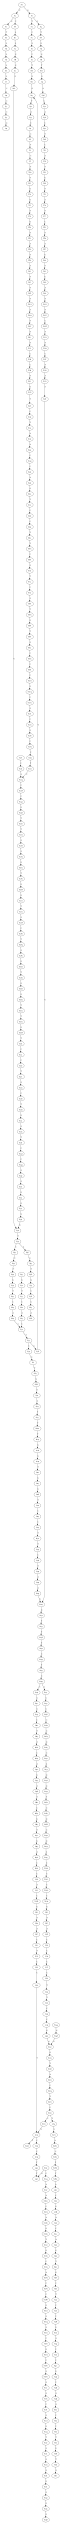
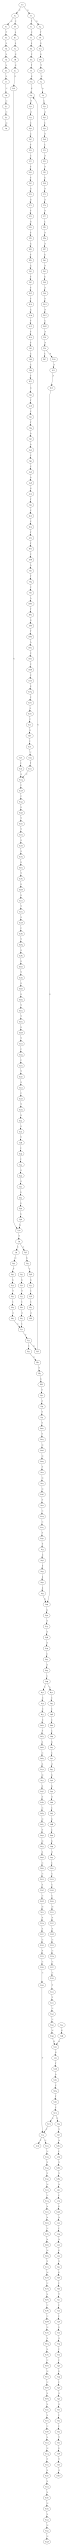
  strict digraph {
    fontname="Playfair Display"
    node [fontname="Playfair Display"]
    edge [fontname="Playfair Display"]
    S0
    S1
    S2
    S3
    S4
    S5
    S6
    S7
    S8
    S9
    S10
    S11
    S12
    S13
    S14
    S15
    S16
    S17
    S18
    S19
    S20
    S21
    S22
    S23
    S24
    S25
    S26
    S27
    S28
    S29
    S30
    S31
    S32
    S33
    S34
    S35
    S36
    S37
    S38
    S39
    S40
    S41
    S42
    S43
    S44
    S45
    S46
    S48
    S49
    S50
    S51
    S47
    S52
    S53
    S54
    S55
    S56
    S57
    S58
    S59
    S60
    S61
    S62
    S63
    S64
    S65
    S66
    S67
    S68
    S69
    S70
    S71
    S72
    S73
    S74
    S75
    S76
    S77
    S78
    S79
    S80
    S81
    S82
    S83
    S84
    S85
    S86
    S87
    S88
    S89
    S90
    S91
    S92
    S93
    S94
    S95
    S96
    S97
    S98
    S99
    S100
    S101
    S102
    S103
    S104
    S105
    S106
    S107
    S108
    S109
    S110
    S111
    S112
    S113
    S114
    S115
    S116
    S117
    S118
    S119
    S120
    S121
    S122
    S123
    S124
    S125
    S126
    S127
    S128
    S129
    S130
    S131
    S132
    S133
    S134
    S135
    S136
    S137
    S138
    S139
    S140
    S141
    S142
    S143
    S144
    S145
    S146
    S147
    S148
    S149
    S150
    S151
    S152
    S153
    S154
    S155
    S156
    S157
    S158
    S159
    S160
    S161
    S162
    S163
    S164
    S165
    S166
    S167
    S168
    S169
    S170
    S171
    S172
    S173
    S174
    S175
    S176
    S177
    S178
    S179
    S180
    S181
    S182
    S183
    S184
    S185
    S186
    S187
    S188
    S189
    S190
    S191
    S192
    S193
    S194
    S195
    S196
    S197
    S198
    S199
    S200
    S201
    S202
    S203
    S204
    S205
    S206
    S207
    S208
    S209
    S210
    S211
    S212
    S213
    S214
    S215
    S216
    S217
    S218
    S219
    S220
    S221
    S222
    S223
    S224
    S225
    S226
    S227
    S234
    S229
    S230
    S228
    S231
    S232
    S233
    S235
    S236
    S237
    S238
    S239
    S241
    S242
    S243
    S245
    S246
    S247
    S244
    S248
    S249
    S250
    S251
    S252
    S253
    S254
    S255
    S256
    S257
    S258
    S259
    S260
    S261
    S262
    S263
    S264
    S265
    S266
    S267
    S268
    S269
    S270
    S271
    S272
    S273
    S274
    S275
    S276
    S277
    S278
    S279
    S280
    S281
    S282
    S283
    S284
    S285
    S286
    S287
    S288
    S289
    S290
    S291
    S292
    S293
    S294
    S295
    S296
    S297
    S298
    S299
    S300
    S301
    S302
    S303
    S304
    S305
    S306
    S307
    S308
    S309
    S310
    S311
    S312
    S313
    S314
    S315
    S316
    S317
    S318
    S319
    S320
    S321
    S322
    S323
    S324
    S325
    S326
    S327
    S328
    S329
    S330
    S331
    S332
    S333
    S334
    S335
    S336
    S337
    S338
    S339
    S340
    S341
    S342
    S343
    S344
    S345
    S346
    S347
    S348
    S349
    S350
    S351
    S352
    S353
    S354
    S355
    S356
    S357
    S358
    S359
    S360
    S0 -> S1 [label=G]
    S0 -> S2 [label=C]
    S1 -> S3 [label=T]
    S1 -> S4 [label=G]
    S2 -> S5 [label=G]
    S2 -> S6 [label=C]
    S3 -> S7 [label=C]
    S4 -> S8 [label=T]
    S5 -> S9 [label=T]
    S6 -> S10 [label=A]
    S7 -> S11 [label=A]
    S8 -> S12 [label=G]
    S9 -> S13 [label=A]
    S10 -> S14 [label=A]
    S11 -> S15 [label=C]
    S12 -> S16 [label=G]
    S13 -> S17 [label=A]
    S14 -> S18 [label=G]
    S15 -> S19 [label=T]
    S16 -> S20 [label=T]
    S17 -> S21 [label=A]
    S18 -> S22 [label=G]
    S19 -> S23 [label=G]
    S20 -> S24 [label=G]
    S21 -> S25 [label=A]
    S22 -> S26 [label=G]
    S23 -> S27 [label=G]
    S24 -> S28 [label=A]
    S25 -> S29 [label=C]
    S26 -> S30 [label=G]
    S27 -> S31 [label=T]
    S28 -> S32 [label=C]
    S29 -> S33 [label=C]
    S30 -> S34 [label=T]
    S31 -> S35 [label=A]
    S32 -> S36 [label=A]
    S33 -> S37 [label=C]
    S34 -> S38 [label=A]
    S34 -> S39 [label=C]
    S35 -> S40 [label=C]
    S36 -> S41 [label=C]
    S37 -> S42 [label=G]
    S38 -> S43 [label=G]
    S39 -> S44 [label=G]
    S40 -> S45 [label=C]
    S41 -> S46 [label=T]
    S43 -> S48 [label=T]
    S44 -> S49 [label=T]
    S45 -> S50 [label=T]
    S46 -> S51 [label=C]
    S48 -> S53 [label=G]
    S49 -> S54 [label=G]
    S50 -> S55 [label=C]
    S51 -> S56 [label=A]
    S47 -> S52 [label=G]
    S52 -> S57 [label=T]
    S53 -> S58 [label=C]
    S54 -> S59 [label=T]
    S55 -> S60 [label=T]
    S56 -> S61 [label=T]
    S57 -> S62 [label=C]
    S58 -> S63 [label=C]
    S59 -> S64 [label=C]
    S60 -> S65 [label=T]
    S61 -> S66 [label=G]
    S62 -> S67 [label=A]
    S63 -> S68 [label=A]
    S64 -> S69 [label=A]
    S65 -> S70 [label=G]
    S66 -> S71 [label=T]
    S67 -> S72 [label=C]
    S69 -> S72 [label=C]
    S70 -> S73 [label=G]
    S71 -> S74 [label=A]
    S72 -> S75 [label=T]
    S73 -> S76 [label=T]
    S74 -> S77 [label=T]
    S75 -> S78 [label=G]
    S75 -> S79 [label=C]
    S76 -> S80 [label=G]
    S77 -> S81 [label=C]
    S78 -> S27 [label=G]
    S79 -> S82 [label=G]
    S80 -> S83 [label=T]
    S81 -> S84 [label=T]
    S82 -> S85 [label=T]
    S83 -> S86 [label=A]
    S84 -> S87 [label=A]
    S85 -> S88 [label=G]
    S86 -> S89 [label=T]
    S87 -> S90 [label=G]
    S88 -> S91 [label=T]
    S89 -> S92 [label=A]
    S90 -> S93 [label=T]
    S91 -> S94 [label=A]
    S92 -> S95 [label=T]
    S93 -> S96 [label=G]
    S94 -> S97 [label=T]
    S95 -> S98 [label=T]
    S96 -> S99 [label=A]
    S97 -> S100 [label=T]
    S98 -> S101 [label=T]
    S99 -> S102 [label=T]
    S100 -> S103 [label=T]
    S101 -> S104 [label=A]
    S102 -> S105 [label=T]
    S103 -> S106 [label=G]
    S104 -> S107 [label=T]
    S105 -> S108 [label=C]
    S106 -> S109 [label=G]
    S107 -> S110 [label=T]
    S108 -> S111 [label=T]
    S109 -> S112 [label=T]
    S110 -> S113 [label=T]
    S111 -> S114 [label=T]
    S112 -> S115 [label=G]
    S113 -> S116 [label=C]
    S114 -> S117 [label=C]
    S115 -> S118 [label=G]
    S116 -> S119 [label=C]
-   S117 -> S120 [label=T]
+   S114 -> S120 [label=T]
    S118 -> S121 [label=T]
    S119 -> S122 [label=T]
    S120 -> S123 [label=A]
    S121 -> S124 [label=C]
    S122 -> S125 [label=G]
    S123 -> S126 [label=A]
    S124 -> S127 [label=C]
    S125 -> S128 [label=T]
    S126 -> S129 [label=G]
    S127 -> S130 [label=T]
    S128 -> S131 [label=C]
    S129 -> S132 [label=G]
    S130 -> S133 [label=T]
    S131 -> S134 [label=T]
    S132 -> S135 [label=T]
    S133 -> S136 [label=C]
    S134 -> S137 [label=A]
    S135 -> S138 [label=T]
    S136 -> S139 [label=T]
    S137 -> S140 [label=A]
    S138 -> S141 [label=T]
    S139 -> S142 [label=A]
    S140 -> S143 [label=C]
    S141 -> S144 [label=C]
    S142 -> S145 [label=A]
    S143 -> S146 [label=C]
    S144 -> S147 [label=T]
    S145 -> S129 [label=G]
    S146 -> S148 [label=A]
    S147 -> S149 [label=C]
    S148 -> S150 [label=G]
    S149 -> S151 [label=C]
    S149 -> S152 [label=A]
    S150 -> S153 [label=T]
    S151 -> S154 [label=C]
    S152 -> S155 [label=C]
    S153 -> S156 [label=C]
    S154 -> S157 [label=C]
    S155 -> S158 [label=C]
    S156 -> S159 [label=C]
    S157 -> S160 [label=C]
    S158 -> S161 [label=C]
    S159 -> S162 [label=T]
    S160 -> S163 [label=T]
    S161 -> S164 [label=C]
    S162 -> S165 [label=T]
    S163 -> S166 [label=A]
    S164 -> S167 [label=G]
    S165 -> S168 [label=C]
    S166 -> S169 [label=C]
    S167 -> S170 [label=C]
    S168 -> S171 [label=A]
    S169 -> S172 [label=A]
    S170 -> S173 [label=A]
    S171 -> S174 [label=T]
    S172 -> S175 [label=G]
    S173 -> S176 [label=G]
    S174 -> S177 [label=C]
    S175 -> S178 [label=A]
    S176 -> S179 [label=G]
    S177 -> S180 [label=A]
    S178 -> S181 [label=T]
    S179 -> S182 [label=T]
    S180 -> S183 [label=T]
    S181 -> S184 [label=C]
    S182 -> S185 [label=C]
    S183 -> S186 [label=G]
    S184 -> S187 [label=G]
    S185 -> S188 [label=G]
    S186 -> S189 [label=T]
    S187 -> S190 [label=T]
    S188 -> S191 [label=C]
    S189 -> S192 [label=A]
    S190 -> S193 [label=G]
    S191 -> S194 [label=G]
    S192 -> S195 [label=C]
    S193 -> S196 [label=A]
    S194 -> S197 [label=A]
    S195 -> S198 [label=C]
    S196 -> S199 [label=C]
    S197 -> S200 [label=C]
    S198 -> S201 [label=C]
    S199 -> S202 [label=C]
    S200 -> S203 [label=C]
    S201 -> S204 [label=G]
    S202 -> S205 [label=A]
    S203 -> S206 [label=C]
    S204 -> S207 [label=C]
    S205 -> S208 [label=C]
    S206 -> S209 [label=C]
    S207 -> S210 [label=A]
    S208 -> S211 [label=G]
    S209 -> S212 [label=G]
    S210 -> S213 [label=C]
    S211 -> S214 [label=T]
    S212 -> S215 [label=T]
    S213 -> S216 [label=A]
    S214 -> S217 [label=A]
    S215 -> S218 [label=A]
    S216 -> S219 [label=C]
    S217 -> S220 [label=C]
    S218 -> S221 [label=C]
    S219 -> S222 [label=C]
    S220 -> S223 [label=T]
    S221 -> S224 [label=C]
    S222 -> S225 [label=T]
    S223 -> S226 [label=C]
    S224 -> S227 [label=C]
    S225 -> S234 [label=C]
    S226 -> S229 [label=C]
    S227 -> S230 [label=C]
    S234 -> S238 [label=C]
    S229 -> S232 [label=T]
    S230 -> S233 [label=T]
    S228 -> S231 [label=C]
    S231 -> S234 [label=A]
    S232 -> S235 [label=C]
    S232 -> S236 [label=T]
    S233 -> S237 [label=T]
    S235 -> S239 [label=C]
    S237 -> S241 [label=C]
    S238 -> S242 [label=C]
    S239 -> S243 [label=T]
    S241 -> S245 [label=C]
    S242 -> S246 [label=G]
    S243 -> S247 [label=T]
    S245 -> S249 [label=G]
    S246 -> S250 [label=T]
-   S251 -> S247 [label=G]
+   S247 -> S251 [label=G]
    S244 -> S248 [label=G]
    S248 -> S252 [label=G]
    S249 -> S252 [label=G]
    S250 -> S253 [label=T]
    S251 -> S254 [label=C]
    S252 -> S255 [label=G]
    S253 -> S256 [label=A]
    S254 -> S257 [label=A]
    S255 -> S258 [label=T]
    S256 -> S259 [label=A]
    S257 -> S260 [label=A]
    S258 -> S261 [label=A]
    S259 -> S262 [label=G]
    S260 -> S263 [label=C]
    S261 -> S264 [label=C]
    S262 -> S265 [label=T]
    S263 -> S266 [label=A]
    S264 -> S267 [label=T]
    S265 -> S268 [label=G]
    S266 -> S269 [label=G]
    S267 -> S270 [label=C]
    S268 -> S271 [label=G]
    S269 -> S272 [label=T]
    S270 -> S273 [label=C]
    S270 -> S274 [label=T]
    S271 -> S275 [label=T]
    S272 -> S276 [label=G]
    S273 -> S232 [label=T]
    S274 -> S277 [label=T]
    S275 -> S278 [label=A]
    S276 -> S279 [label=C]
    S277 -> S280 [label=A]
    S278 -> S281 [label=C]
    S279 -> S282 [label=A]
    S280 -> S283 [label=C]
    S281 -> S284 [label=T]
    S282 -> S285 [label=C]
    S283 -> S286 [label=T]
    S284 -> S287 [label=A]
    S285 -> S288 [label=C]
    S286 -> S289 [label=T]
    S287 -> S290 [label=G]
    S288 -> S291 [label=G]
    S289 -> S292 [label=A]
    S290 -> S293 [label=T]
    S291 -> S294 [label=A]
    S292 -> S295 [label=C]
    S293 -> S296 [label=G]
    S294 -> S297 [label=A]
    S295 -> S298 [label=G]
    S296 -> S299 [label=G]
    S297 -> S300 [label=C]
    S298 -> S301 [label=A]
    S299 -> S302 [label=T]
    S300 -> S303 [label=G]
    S301 -> S304 [label=C]
    S302 -> S305 [label=T]
    S303 -> S306 [label=C]
    S304 -> S307 [label=A]
    S305 -> S308 [label=G]
    S306 -> S309 [label=A]
    S307 -> S310 [label=G]
    S308 -> S311 [label=T]
    S309 -> S312 [label=A]
    S310 -> S313 [label=T]
    S311 -> S314 [label=C]
    S312 -> S315 [label=A]
    S313 -> S316 [label=G]
    S314 -> S317 [label=C]
    S315 -> S318 [label=C]
    S316 -> S319 [label=C]
    S317 -> S320 [label=T]
    S318 -> S321 [label=A]
    S319 -> S322 [label=T]
    S320 -> S323 [label=A]
    S321 -> S324 [label=G]
    S322 -> S325 [label=C]
    S323 -> S326 [label=C]
    S324 -> S327 [label=T]
    S325 -> S328 [label=C]
    S326 -> S329 [label=T]
    S327 -> S330 [label=A]
    S328 -> S331 [label=G]
    S329 -> S332 [label=G]
    S330 -> S333 [label=A]
    S331 -> S334 [label=A]
    S332 -> S335 [label=A]
    S333 -> S336 [label=A]
    S334 -> S337 [label=C]
    S335 -> S338 [label=T]
    S336 -> S339 [label=G]
    S337 -> S340 [label=C]
    S338 -> S341 [label=C]
    S339 -> S342 [label=A]
    S340 -> S343 [label=G]
    S341 -> S344 [label=C]
    S342 -> S345 [label=G]
    S343 -> S346 [label=C]
    S344 -> S347 [label=A]
    S345 -> S348 [label=G]
    S346 -> S349 [label=A]
    S347 -> S350 [label=A]
    S349 -> S351 [label=A]
    S350 -> S352 [label=G]
    S351 -> S353 [label=C]
    S352 -> S354 [label=G]
    S353 -> S355 [label=C]
    S354 -> S356 [label=G]
    S355 -> S357 [label=T]
    S356 -> S30 [label=G]
    S357 -> S358 [label=G]
    S358 -> S359 [label=T]
    S359 -> S360 [label=A]
  }
